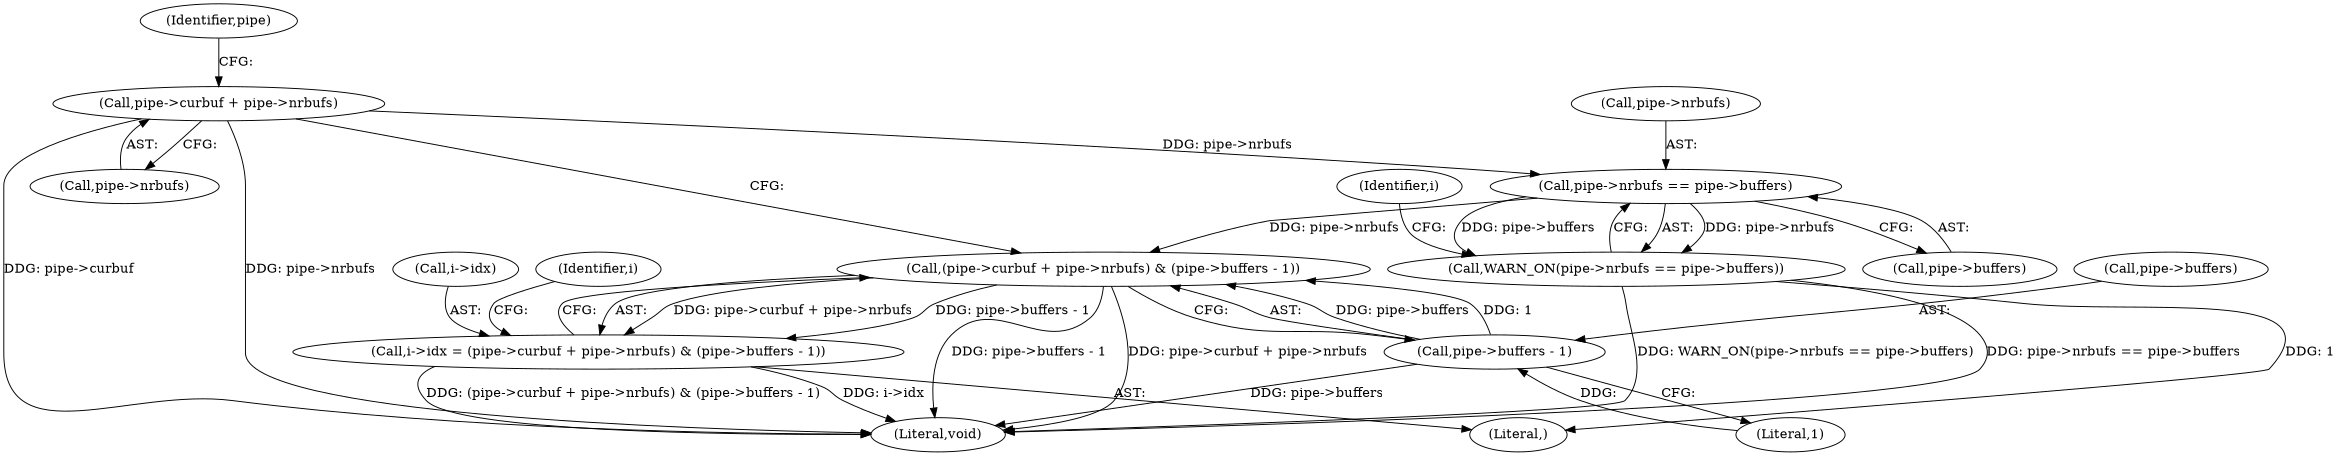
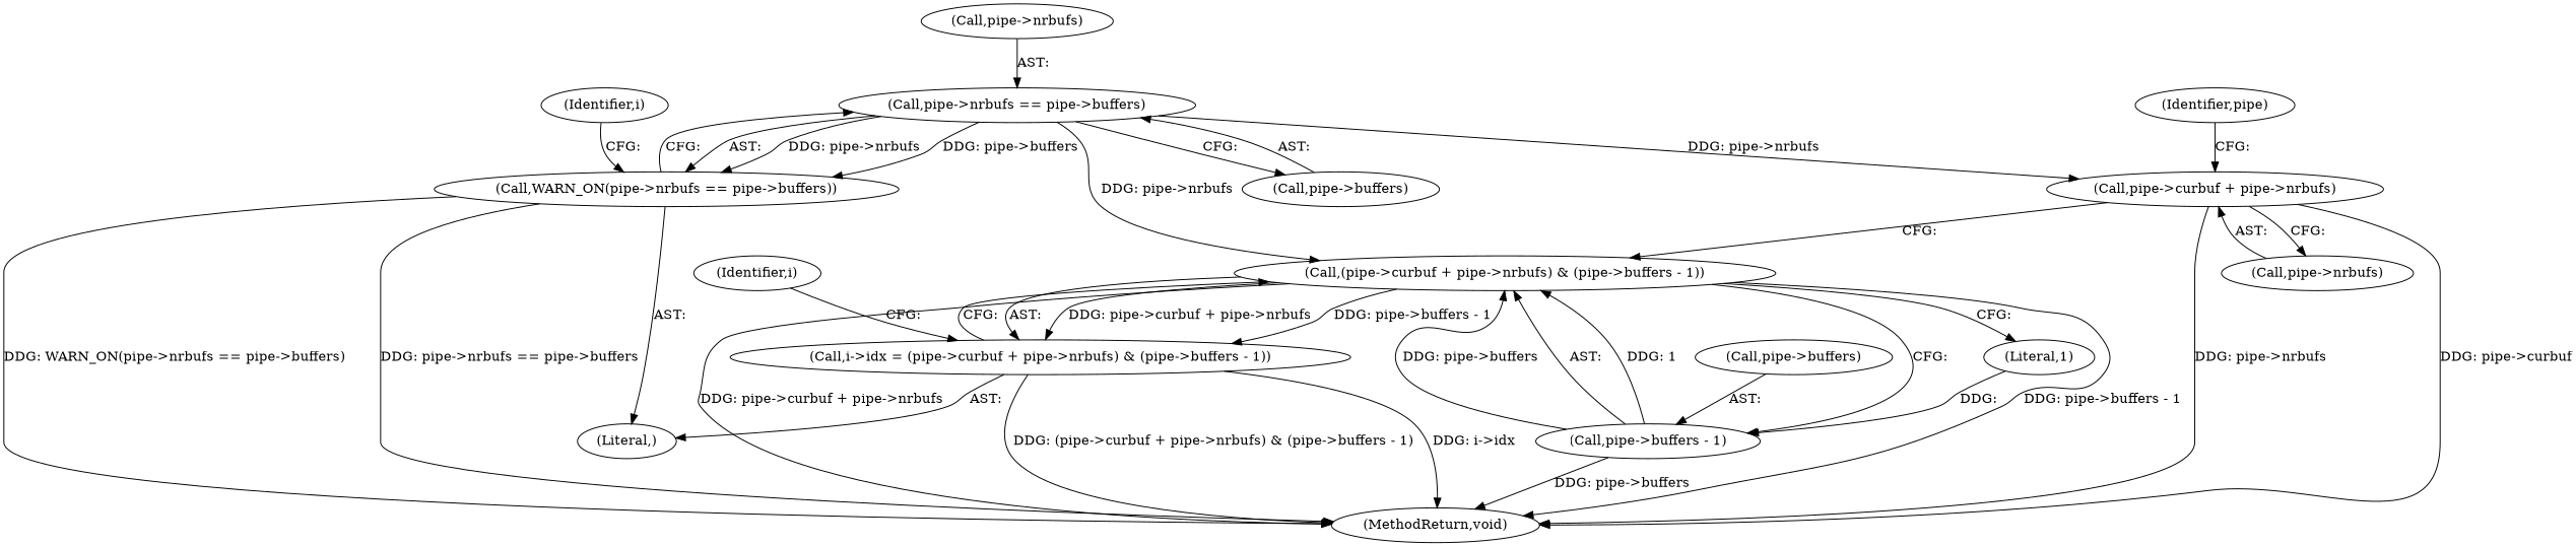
  digraph {
    n1 [label="(Call,pipe->nrbufs == pipe->buffers)"]
    n2 [label="(Call,WARN_ON(pipe->nrbufs == pipe->buffers))"]
    n3 [label="(Call,(pipe->curbuf + pipe->nrbufs) & (pipe->buffers - 1))"]
    n4 [label="(Call,pipe->curbuf + pipe->nrbufs)"]
    n5 [label="(Call,pipe->buffers)"]
-   n6 [label="(Literal,void)"]
+   n6 [label="(MethodReturn,void)"]
    n7 [label="(Literal,)"]
    n8 [label="(Call,pipe->buffers - 1)"]
    n9 [label="(Call,i->idx = (pipe->curbuf + pipe->nrbufs) & (pipe->buffers - 1))"]
    n10 [label="(Call,pipe->nrbufs)"]
    n11 [label="(Literal,1)"]
    n12 [label="(Identifier,i)"]
    n13 [label="(Identifier,i)"]
-   n14 [label="(Call,i->idx)"]
    n15 [label="(Call,pipe->nrbufs)"]
    n16 [label="(Identifier,pipe)"]
    n17 [label="(Call,pipe->buffers)"]
    n1 -> n2 [label="AST: "]
    n1 -> n2 [label="DDG: pipe->nrbufs"]
    n1 -> n2 [label="DDG: pipe->buffers"]
    n1 -> n3 [label="DDG: pipe->nrbufs"]
-   n4 -> n1 [label="DDG: pipe->nrbufs"]
+   n1 -> n4 [label="DDG: pipe->nrbufs"]
    n1 -> n5 [label="CFG: "]
    n2 -> n1 [label="CFG: "]
    n2 -> n6 [label="DDG: pipe->nrbufs == pipe->buffers"]
    n2 -> n6 [label="DDG: WARN_ON(pipe->nrbufs == pipe->buffers)"]
-   n2 -> n7 [label="DDG: 1"]
+   n2 -> n7 [label="AST: "]
    n3 -> n6 [label="DDG: pipe->buffers - 1"]
    n3 -> n6 [label="DDG: pipe->curbuf + pipe->nrbufs"]
    n3 -> n8 [label="CFG: "]
    n3 -> n9 [label="AST: "]
    n3 -> n9 [label="DDG: pipe->curbuf + pipe->nrbufs"]
    n3 -> n9 [label="DDG: pipe->buffers - 1"]
    n4 -> n3 [label="CFG: "]
    n4 -> n6 [label="DDG: pipe->curbuf"]
    n4 -> n6 [label="DDG: pipe->nrbufs"]
    n4 -> n10 [label="CFG: "]
    n5 -> n1 [label="AST: "]
    n8 -> n3 [label="AST: "]
    n8 -> n3 [label="DDG: pipe->buffers"]
    n8 -> n3 [label="DDG: 1"]
    n8 -> n6 [label="DDG: pipe->buffers"]
-   n8 -> n11 [label="CFG: "]
+   n3 -> n11 [label="CFG: "]
    n9 -> n3 [label="CFG: "]
    n9 -> n6 [label="DDG: (pipe->curbuf + pipe->nrbufs) & (pipe->buffers - 1)"]
    n9 -> n6 [label="DDG: i->idx"]
    n9 -> n7 [label="AST: "]
    n10 -> n4 [label="AST: "]
    n11 -> n8 [label="DDG: "]
    n12 -> n9 [label="CFG: "]
    n13 -> n2 [label="CFG: "]
-   n14 -> n9 [label="AST: "]
    n15 -> n1 [label="AST: "]
    n16 -> n4 [label="CFG: "]
    n17 -> n8 [label="AST: "]
  }
